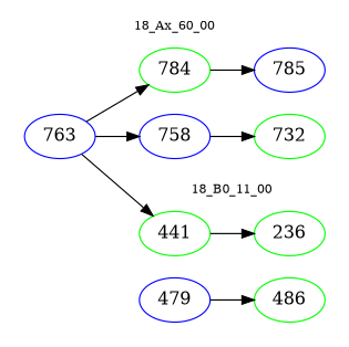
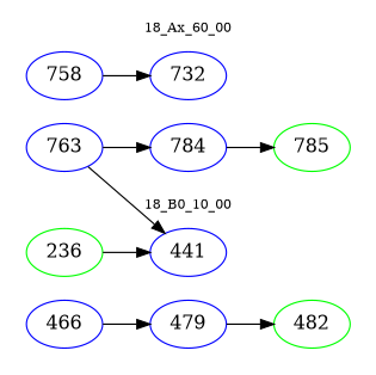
  digraph {
    rankdir=LR
    node [color=blue]
    edge [color=black]
    n1 [label=763]
    n2 [label=758]
-   n3 [color=green label=784]
-   n4 [color=green label=732]
-   n5 [label=785]
-   n7 [color=green label=441]
+   n3 [label=784]
+   n4 [label=732]
+   n5 [color=green label=785]
+   n6 [label=466]
+   n7 [label=441]
    n8 [label=479]
    n9 [color=green label=236]
-   n10 [color=green label=486]
+   n10 [color=green label=482]
    subgraph cluster_1 {
      color=white
      fontsize=10
      label="18_Ax_60_00"
      n1
      n2
      n3
      n4
      n5
    }
    subgraph cluster_2 {
      color=white
      fontsize=10
-     label="18_B0_11_00"
+     label="18_B0_10_00"
+     n6
      n7
      n8
      n9
      n10
    }
-   n1 -> n2
    n1 -> n3
    n1 -> n7
    n2 -> n4
    n3 -> n5
-   n7 -> n9
+   n6 -> n8
+   n9 -> n7
    n8 -> n10
  }
